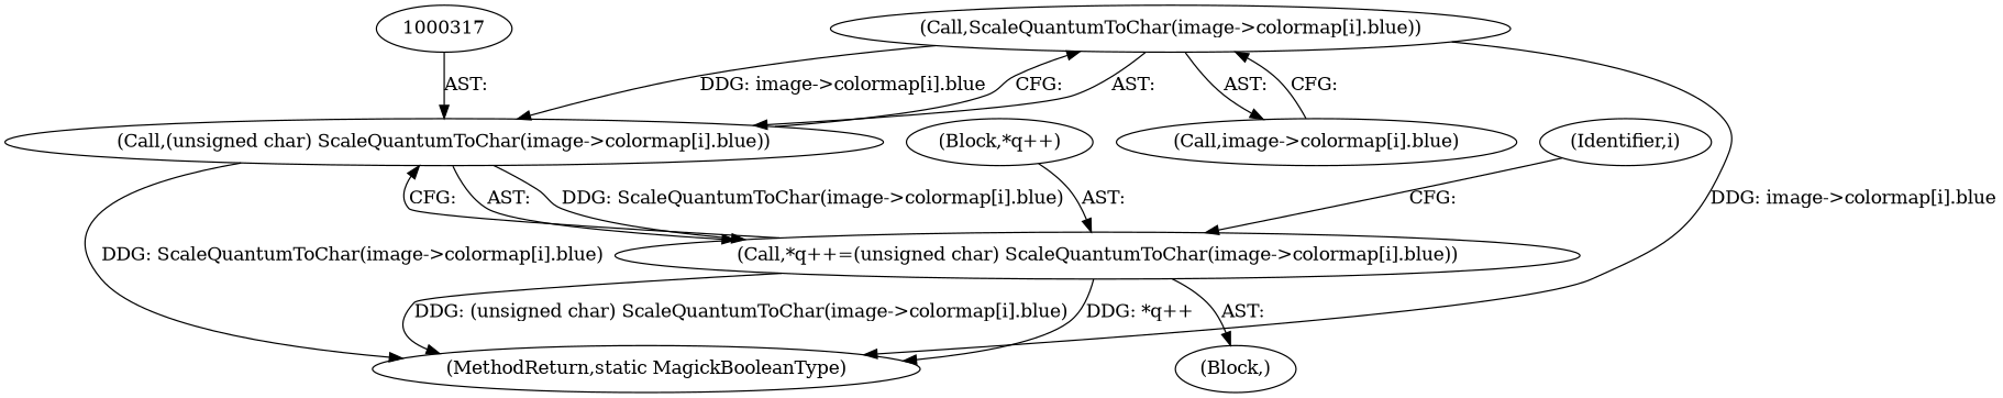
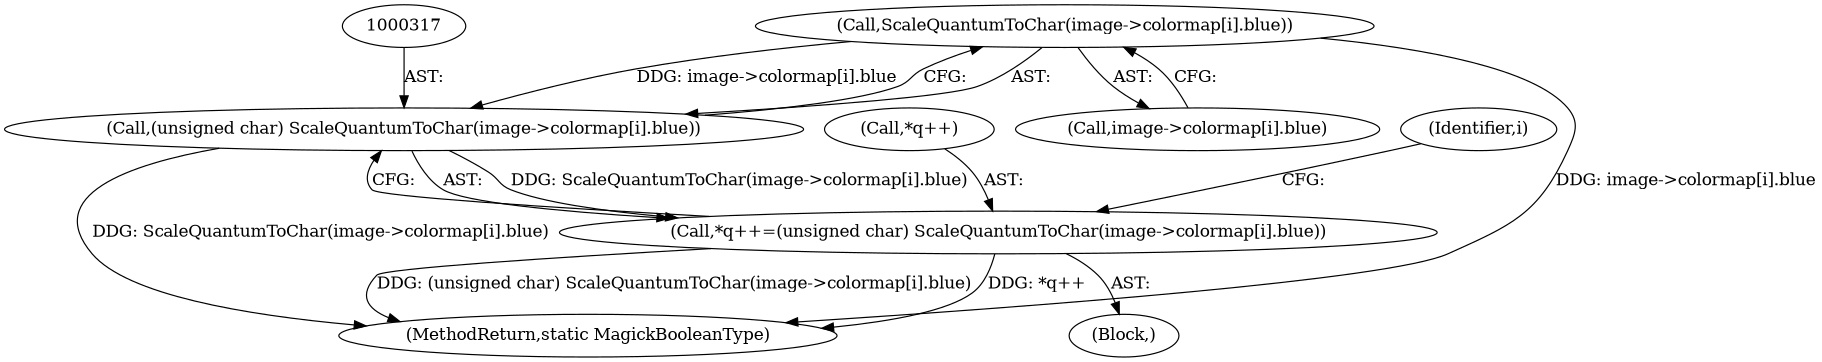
  digraph {
    n1 [label="(Call,ScaleQuantumToChar(image->colormap[i].blue))"]
    n2 [label="(Call,(unsigned char) ScaleQuantumToChar(image->colormap[i].blue))"]
    n3 [label="(MethodReturn,static MagickBooleanType)"]
    n4 [label="(Call,image->colormap[i].blue)"]
    n5 [label="(Call,*q++=(unsigned char) ScaleQuantumToChar(image->colormap[i].blue))"]
    n6 [label="(Block,)"]
-   n7 [label="(Block,*q++)"]
+   n7 [label="(Call,*q++)"]
    n8 [label="(Identifier,i)"]
    1000317
    n1 -> n2 [label="AST: "]
    n1 -> n2 [label="DDG: image->colormap[i].blue"]
    n1 -> n3 [label="DDG: image->colormap[i].blue"]
    n1 -> n4 [label="AST: "]
    n2 -> n1 [label="CFG: "]
    n2 -> n3 [label="DDG: ScaleQuantumToChar(image->colormap[i].blue)"]
    n2 -> n5 [label="AST: "]
    n2 -> n5 [label="DDG: ScaleQuantumToChar(image->colormap[i].blue)"]
    n4 -> n1 [label="CFG: "]
    n5 -> n2 [label="CFG: "]
    n5 -> n3 [label="DDG: (unsigned char) ScaleQuantumToChar(image->colormap[i].blue)"]
    n5 -> n3 [label="DDG: *q++"]
    n5 -> n6 [label="AST: "]
    n7 -> n5 [label="AST: "]
    n8 -> n5 [label="CFG: "]
    1000317 -> n2 [label="AST: "]
  }
